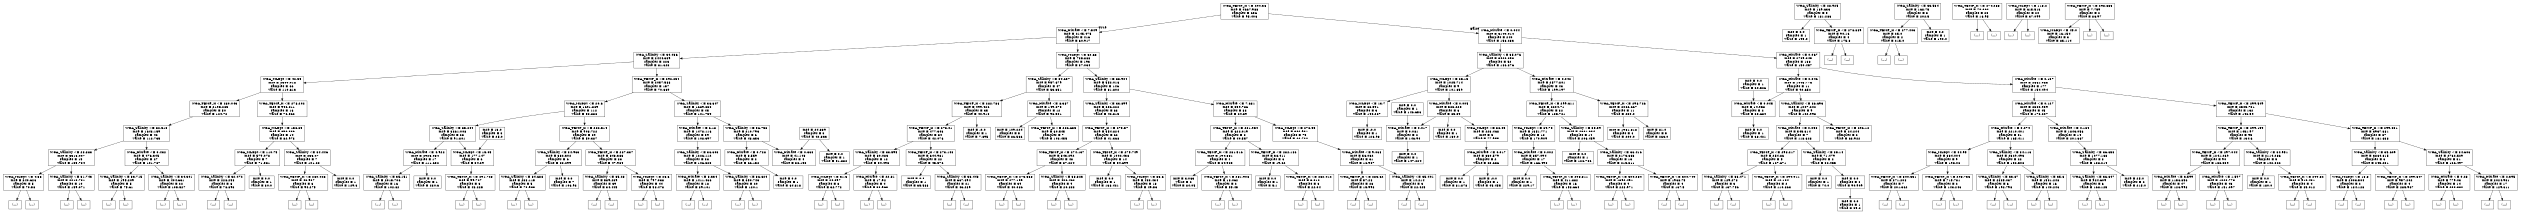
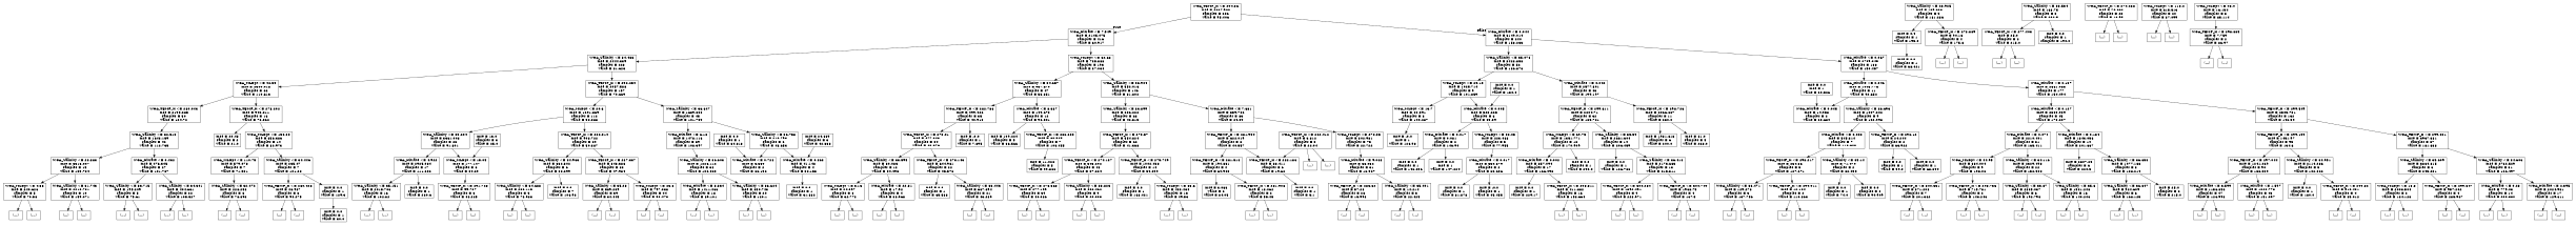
  digraph {
    node [shape=box]
    n1 [label="WOA_TEMP_K <= 294.36\nmse = 4667.988\nsamples = 656\nvalue = 95.406"]
    n2 [label="WOA_Nitrate <= 7.549\nmse = 2145.475\nsamples = 416\nvalue = 60.917"]
    n3 [label="WOA_Nitrate <= 0.044\nmse = 3149.014\nsamples = 240\nvalue = 158.233"]
    n4 [label="WOA_Salinity <= 34.486\nmse = 2444.339\nsamples = 223\nvalue = 81.623"]
    n5 [label="WOA_MLDpt <= 32.65\nmse = 735.888\nsamples = 193\nvalue = 37.034"]
    n6 [label="WOA_Salinity <= 35.076\nmse = 3428.858\nsamples = 52\nvalue = 186.876"]
    n7 [label="WOA_Nitrate <= 0.067\nmse = 2789.845\nsamples = 188\nvalue = 150.457"]
    n8 [label="WOA_MLDpt <= 42.55\nmse = 2309.918\nsamples = 66\nvalue = 110.613"]
    n9 [label="WOA_TEMP_K <= 292.254\nmse = 2057.588\nsamples = 157\nvalue = 70.669"]
    n10 [label="WOA_Salinity <= 34.657\nmse = 957.679\nsamples = 47\nvalue = 53.351"]
    n11 [label="WOA_Salinity <= 33.904\nmse = 552.016\nsamples = 146\nvalue = 31.802"]
    n12 [label="WOA_TEMP_K <= 280.043\nmse = 2195.285\nsamples = 50\nvalue = 124.72"]
    n13 [label="WOA_TEMP_K <= 278.202\nmse = 946.811\nsamples = 16\nvalue = 76.562"]
    n14 [label="WOA_MLDpt <= 20.6\nmse = 1691.869\nsamples = 112\nvalue = 58.888"]
    n15 [label="WOA_Salinity <= 36.647\nmse = 1689.838\nsamples = 45\nvalue = 101.759"]
    n16 [label="WOA_Salinity <= 32.513\nmse = 1643.159\nsamples = 42\nvalue = 112.735"]
+   n17 [label="mse = 20.48\nsamples = 2\nvalue = 21.0"]
    n18 [label="WOA_MLDpt <= 158.85\nmse = 656.386\nsamples = 14\nvalue = 82.973"]
    n19 [label="WOA_Salinity <= 23.883\nmse = 3316.007\nsamples = 15\nvalue = 135.784"]
    n20 [label="WOA_Nitrate <= 0.432\nmse = 476.345\nsamples = 27\nvalue = 101.787"]
    n21 [label="WOA_Salinity <= 28.925\nmse = 139.633\nsamples = 5\nvalue = 181.286"]
    n22 [label="mse = 0.4\nsamples = 1\nvalue = 195.0"]
    n23 [label="WOA_TEMP_K <= 278.889\nmse = 90.16\nsamples = 4\nvalue = 175.8"]
    n24 [label="WOA_Salinity <= 33.534\nmse = 168.75\nsamples = 3\nvalue = 202.5"]
    n25 [label="WOA_TEMP_K <= 277.403\nmse = 25.0\nsamples = 2\nvalue = 215.0"]
-   n26 [label="mse = 0.0\nsamples = 1\nvalue = 190.0"]
+   n26 [label="mse = 0.0\nsamples = 1\nsamples = 190.0"]
    n27 [label="(...)"]
    n28 [label="(...)"]
    n29 [label="(...)"]
    n30 [label="(...)"]
    n31 [label="WOA_MLDpt <= 4.35\nmse = 640.626\nsamples = 5\nvalue = 70.58"]
    n32 [label="WOA_Salinity <= 31.743\nmse = 2210.781\nsamples = 10\nvalue = 159.071"]
    n33 [label="WOA_Salinity <= 33.715\nmse = 195.209\nsamples = 5\nvalue = 75.61"]
    n34 [label="WOA_Salinity <= 34.301\nmse = 404.631\nsamples = 22\nvalue = 105.527"]
    n35 [label="(...)"]
    n36 [label="(...)"]
    n37 [label="(...)"]
    n38 [label="(...)"]
    n39 [label="(...)"]
    n40 [label="(...)"]
    n41 [label="(...)"]
    n42 [label="(...)"]
    n43 [label="WOA_MLDpt <= 110.75\nmse = 579.078\nsamples = 7\nvalue = 71.531"]
    n44 [label="WOA_Salinity <= 34.446\nmse = 235.47\nsamples = 7\nvalue = 101.28"]
    n45 [label="WOA_Salinity <= 32.472\nmse = 228.258\nsamples = 6\nvalue = 78.893"]
    n46 [label="mse = 0.0\nsamples = 1\nvalue = 30.0"]
    n47 [label="WOA_TEMP_K <= 280.425\nmse = 48.987\nsamples = 6\nvalue = 94.275"]
    n48 [label="mse = 0.0\nsamples = 1\nvalue = 129.3"]
    n49 [label="(...)"]
    n50 [label="(...)"]
    n51 [label="(...)"]
    n52 [label="(...)"]
    n53 [label="WOA_Salinity <= 35.204\nmse = 3361.008\nsamples = 23\nvalue = 91.801"]
    n54 [label="WOA_TEMP_K <= 282.514\nmse = 908.722\nsamples = 89\nvalue = 50.387"]
    n55 [label="WOA_Nitrate <= 6.18\nmse = 1478.116\nsamples = 39\nvalue = 108.397"]
    n56 [label="WOA_Salinity <= 36.758\nmse = 210.793\nsamples = 6\nvalue = 48.653"]
    n57 [label="WOA_Nitrate <= 4.922\nmse = 2925.084\nsamples = 17\nvalue = 111.632"]
    n58 [label="WOA_MLDpt <= 15.05\nmse = 177.147\nsamples = 6\nvalue = 34.29"]
    n59 [label="WOA_Salinity <= 34.963\nmse = 332.302\nsamples = 6\nvalue = 88.299"]
    n60 [label="WOA_TEMP_K <= 287.337\nmse = 848.386\nsamples = 83\nvalue = 47.984"]
    n61 [label="WOA_Salinity <= 35.151\nmse = 2015.706\nsamples = 16\nvalue = 102.82"]
    n62 [label="mse = 0.0\nsamples = 1\nvalue = 230.6"]
    n63 [label="WOA_TEMP_K <= 291.728\nmse = 99.727\nsamples = 3\nvalue = 48.225"]
    n64 [label="(...)"]
    n65 [label="(...)"]
    n66 [label="(...)"]
    n67 [label="(...)"]
    n68 [label="mse = 13.0\nsamples = 3\nvalue = 25.0"]
    n69 [label="WOA_Salinity <= 34.688\nmse = 238.115\nsamples = 5\nvalue = 78.983"]
    n70 [label="mse = 0.0\nsamples = 7\nvalue = 106.93"]
    n71 [label="WOA_Salinity <= 35.23\nmse = 589.239\nsamples = 39\nvalue = 34.445"]
    n72 [label="WOA_MLDpt <= 23.6\nmse = 797.038\nsamples = 44\nvalue = 58.478"]
    n73 [label="(...)"]
    n74 [label="(...)"]
    n75 [label="(...)"]
    n76 [label="(...)"]
    n77 [label="(...)"]
    n78 [label="(...)"]
    n79 [label="WOA_Salinity <= 36.603\nmse = 1226.112\nsamples = 38\nvalue = 106.323"]
    n80 [label="WOA_Nitrate <= 0.728\nmse = 3.559\nsamples = 2\nvalue = 66.152"]
    n81 [label="WOA_Nitrate <= 0.363\nmse = 41.148\nsamples = 4\nvalue = 38.153"]
    n82 [label="WOA_Nitrate <= 3.334\nmse = 1411.466\nsamples = 18\nvalue = 89.101"]
    n83 [label="WOA_Salinity <= 36.624\nmse = 650.743\nsamples = 20\nvalue = 120.1"]
    n84 [label="(...)"]
    n85 [label="(...)"]
    n86 [label="(...)"]
    n87 [label="(...)"]
    n88 [label="mse = 0.0\nsamples = 1\nvalue = 64.818"]
    n89 [label="mse = 0.0\nsamples = 1\nvalue = 31.882"]
    n90 [label="mse = 24.889\nsamples = 3\nvalue = 42.333"]
    n91 [label="WOA_TEMP_K <= 282.786\nmse = 499.426\nsamples = 35\nvalue = 40.918"]
    n92 [label="WOA_Nitrate <= 8.387\nmse = 149.673\nsamples = 12\nvalue = 96.501"]
    n93 [label="WOA_Salinity <= 33.899\nmse = 636.222\nsamples = 63\nvalue = 42.315"]
    n94 [label="WOA_Nitrate <= 7.681\nmse = 359.786\nsamples = 83\nvalue = 24.39"]
    n95 [label="WOA_TEMP_K <= 273.01\nmse = 477.343\nsamples = 34\nvalue = 42.076"]
    n96 [label="mse = -0.0\nsamples = 1\nvalue = 7.895"]
    n97 [label="mse = 109.224\nsamples = 5\nvalue = 86.566"]
    n98 [label="WOA_TEMP_K <= 286.635\nmse = 60.545\nsamples = 7\nvalue = 103.455"]
    n99 [label="WOA_Salinity <= 33.595\nmse = 30.083\nsamples = 12\nvalue = 34.493"]
    n100 [label="WOA_TEMP_K <= 273.143\nmse = 644.981\nsamples = 22\nvalue = 45.576"]
    n101 [label="WOA_MLDpt <= 31.5\nmse = 24.097\nsamples = 8\nvalue = 32.772"]
    n102 [label="WOA_Nitrate <= 22.31\nmse = 17.92\nsamples = 4\nvalue = 38.968"]
    n103 [label="mse = 0.8\nsamples = 1\nvalue = 65.588"]
    n104 [label="WOA_Salinity <= 33.443\nmse = 667.694\nsamples = 21\nvalue = 43.289"]
    n105 [label="(...)"]
    n106 [label="(...)"]
    n107 [label="(...)"]
    n108 [label="(...)"]
    n109 [label="(...)"]
    n110 [label="(...)"]
+   n111 [label="mse = 11.028\nsamples = 5\nvalue = 99.866"]
    n112 [label="WOA_TEMP_K <= 275.57\nmse = 554.824\nsamples = 62\nvalue = 41.368"]
    n113 [label="WOA_TEMP_K <= 281.954\nmse = 622.019\nsamples = 8\nvalue = 40.557"]
    n114 [label="WOA_MLDpt <= 278.55\nmse = 302.981\nsamples = 75\nvalue = 22.722"]
    n115 [label="WOA_TEMP_K <= 274.137\nmse = 343.292\nsamples = 48\nvalue = 37.224"]
    n116 [label="WOA_TEMP_K <= 275.749\nmse = 1002.438\nsamples = 14\nvalue = 54.699"]
    n117 [label="WOA_TEMP_K <= 273.563\nmse = 277.159\nsamples = 39\nvalue = 40.086"]
    n118 [label="WOA_Salinity <= 33.823\nmse = 406.462\nsamples = 9\nvalue = 20.833"]
    n119 [label="mse = 0.0\nsamples = 1\nvalue = 168.421"]
    n120 [label="WOA_MLDpt <= 83.6\nmse = 433.434\nsamples = 13\nvalue = 49.53"]
    n121 [label="(...)"]
    n122 [label="(...)"]
    n123 [label="(...)"]
    n124 [label="(...)"]
    n125 [label="(...)"]
    n126 [label="(...)"]
    n127 [label="WOA_TEMP_K <= 281.516\nmse = 194.831\nsamples = 4\nvalue = 64.983"]
    n128 [label="WOA_TEMP_K <= 282.186\nmse = 38.411\nsamples = 6\nvalue = 19.62"]
    n129 [label="WOA_Nitrate <= 9.068\nmse = 56.032\nsamples = 31\nvalue = 16.987"]
    n130 [label="mse = 3.063\nvalue = 2\nvalue = 84.05"]
    n131 [label="WOA_TEMP_K <= 281.908\nmse = 18.062\nsamples = 2\nvalue = 55.45"]
    n132 [label="mse = 0.0\nsamples = 1\nvalue = 5.1"]
    n133 [label="WOA_TEMP_K <= 282.412\nmse = 3.812\nsamples = 3\nvalue = 22.04"]
    n134 [label="(...)"]
    n135 [label="(...)"]
    n136 [label="(...)"]
    n137 [label="(...)"]
    n138 [label="WOA_TEMP_K <= 283.62\nmse = 57.28\nsamples = 28\nvalue = 15.998"]
    n139 [label="WOA_Salinity <= 35.401\nmse = 14.214\nsamples = 3\nvalue = 22.425"]
    n140 [label="WOA_TEMP_K <= 274.258\nmse = 70.662\nsamples = 23\nvalue = 16.95"]
    n141 [label="(...)"]
    n142 [label="(...)"]
    n143 [label="WOA_MLDpt <= 118.2\nmse = 615.513\nsamples = 20\nvalue = 37.099"]
    n144 [label="(...)"]
    n145 [label="(...)"]
    n146 [label="(...)"]
    n147 [label="(...)"]
    n148 [label="(...)"]
    n149 [label="(...)"]
    n150 [label="WOA_MLDpt <= 25.15\nmse = 1025.714\nsamples = 9\nvalue = 101.859"]
    n151 [label="WOA_Nitrate <= 0.042\nmse = 2577.801\nsamples = 43\nvalue = 199.197"]
    n152 [label="WOA_Nitrate <= 0.046\nmse = 1045.776\nsamples = 11\nvalue = 92.652"]
    n153 [label="WOA_Nitrate <= 0.137\nmse = 2661.965\nsamples = 177\nvalue = 154.494"]
    n154 [label="WOA_MLDpt <= 13.7\nmse = 88.591\nsamples = 3\nvalue = 140.287"]
    n155 [label="WOA_Nitrate <= 0.005\nmse = 523.225\nsamples = 6\nvalue = 85.39"]
    n156 [label="WOA_TEMP_K <= 299.611\nmse = 2204.71\nsamples = 32\nvalue = 185.721"]
    n157 [label="WOA_TEMP_K <= 298.726\nmse = 2066.667\nsamples = 11\nvalue = 230.0"]
-   n158 [label="mse = -0.0\nsamples = 1\nvalue = 126.98"]
+   n158 [label="mse = -0.0\nmse = 1\nvalue = 126.98"]
    n159 [label="WOA_Nitrate <= 0.017\nmse = 0.081\nsamples = 2\nvalue = 146.94"]
    n160 [label="mse = 0.0\nsamples = 1\nvalue = 130.0"]
-   n161 [label="WOA_MLDpt <= 38.05\nmse = 223.468\nmse = 5\nvalue = 77.955"]
+   n161 [label="WOA_MLDpt <= 38.05\nmse = 223.468\nsamples = 5\nvalue = 77.955"]
    n162 [label="mse = 0.0\nsamples = 1\nvalue = 146.656"]
-   n163 [label="mse = 0.0\nsamples = 1\nvalue = 147.224"]
+   n163 [label="mse = 0.0\nmse = 1\nvalue = 147.224"]
    n164 [label="WOA_Nitrate <= 0.017\nmse = 330.579\nsamples = 2\nvalue = 63.636"]
    n165 [label="mse = 0.0\nsamples = 1\nvalue = 81.878"]
    n166 [label="mse = -0.0\nsamples = 1\nvalue = 45.455"]
    n167 [label="WOA_MLDpt <= 45.0\nmse = 16.154\nsamples = 3\nvalue = 85.114"]
    n168 [label="WOA_TEMP_K <= 298.885\nmse = 7.759\nsamples = 2\nvalue = 86.97"]
    n169 [label="(...)"]
    n170 [label="(...)"]
    n171 [label="WOA_MLDpt <= 69.75\nmse = 1351.771\nsamples = 18\nvalue = 170.909"]
    n172 [label="WOA_Salinity <= 35.59\nmse = 2661.604\nsamples = 14\nvalue = 206.459"]
    n173 [label="mse = 1981.818\nsamples = 6\nvalue = 200.0"]
    n174 [label="mse = 81.0\nsamples = 5\nvalue = 263.0"]
    n175 [label="WOA_Nitrate <= 0.002\nmse = 857.094\nsamples = 17\nvalue = 166.498"]
+   n176 [label="mse = 0.0\nsamples = 1\nvalue = 290.0"]
    n177 [label="mse = 0.0\nsamples = 1\nvalue = 126.786"]
    n178 [label="WOA_Salinity <= 36.416\nmse = 2173.663\nsamples = 13\nvalue = 215.311"]
    n179 [label="mse = 0.0\nsamples = 1\nvalue = 229.17"]
    n180 [label="WOA_TEMP_K <= 298.811\nmse = 411.882\nsamples = 16\nvalue = 158.664"]
    n181 [label="(...)"]
    n182 [label="(...)"]
    n183 [label="WOA_TEMP_K <= 300.284\nmse = 1392.491\nsamples = 9\nvalue = 228.971"]
    n184 [label="WOA_TEMP_K <= 300.749\nmse = 1968.75\nsamples = 4\nvalue = 167.5"]
    n185 [label="(...)"]
    n186 [label="(...)"]
    n187 [label="(...)"]
    n188 [label="(...)"]
    n189 [label="WOA_Nitrate <= 0.045\nmse = 14.958\nsamples = 2\nvalue = 63.684"]
    n190 [label="WOA_Salinity <= 36.693\nmse = 1007.202\nsamples = 9\nvalue = 102.998"]
    n191 [label="WOA_Nitrate <= 0.127\nmse = 2380.939\nsamples = 45\nvalue = 178.207"]
    n192 [label="WOA_TEMP_K <= 299.549\nmse = 2505.731\nsamples = 132\nvalue = 146.59"]
    n193 [label="mse = 0.0\nsamples = 1\nvalue = 68.421"]
    n194 [label="WOA_Nitrate <= 0.058\nmse = 545.314\nsamples = 7\nvalue = 118.628"]
    n195 [label="WOA_TEMP_K <= 296.12\nmse = 24.244\nsamples = 2\nvalue = 63.922"]
-   n196 [label="mse = 0.0\nsamples = 1\nvalue = 60.526"]
+   n196 [label="mse = 0.0\nmse = 1\nvalue = 60.526"]
    n197 [label="WOA_TEMP_K <= 298.217\nmse = 254.86\nsamples = 5\nvalue = 127.671"]
    n198 [label="WOA_Salinity <= 35.14\nmse = 71.479\nsamples = 2\nvalue = 82.455"]
    n199 [label="mse = 0.0\nsamples = 1\nvalue = 59.0"]
+   n200 [label="mse = 0.0\nsamples = 1\nvalue = 68.844"]
    n201 [label="WOA_Salinity <= 36.471\nmse = 129.278\nsamples = 3\nvalue = 137.756"]
    n202 [label="WOA_TEMP_K <= 299.911\nmse = 12.134\nsamples = 2\nvalue = 110.863"]
    n203 [label="mse = 0.0\nsamples = 1\nvalue = 74.0"]
    n204 [label="mse = 0.0\nsamples = 6\nvalue = 90.909"]
    n205 [label="(...)"]
    n206 [label="(...)"]
    n207 [label="(...)"]
    n208 [label="(...)"]
    n209 [label="WOA_Nitrate <= 0.074\nmse = 2210.401\nsamples = 31\nvalue = 165.411"]
    n210 [label="WOA_Nitrate <= 0.134\nmse = 1843.056\nsamples = 14\nvalue = 201.667"]
    n211 [label="WOA_TEMP_K <= 299.159\nmse = 1451.97\nsamples = 95\nvalue = 134.6"]
    n212 [label="WOA_TEMP_K <= 299.831\nmse = 3937.381\nsamples = 37\nvalue = 181.638"]
    n213 [label="WOA_MLDpt <= 44.95\nmse = 834.004\nsamples = 9\nvalue = 193.06"]
    n214 [label="WOA_Salinity <= 34.116\nmse = 2329.493\nsamples = 22\nvalue = 152.508"]
+   n215 [label="mse = 2307.25\nsamples = 6\nvalue = 220.5"]
    n216 [label="WOA_Salinity <= 36.653\nmse = 1077.168\nsamples = 8\nvalue = 188.214"]
    n217 [label="WOA_TEMP_K <= 300.331\nmse = 371.208\nsamples = 7\nvalue = 201.362"]
    n218 [label="WOA_TEMP_K <= 298.735\nmse = 715.781\nsamples = 2\nvalue = 143.246"]
    n219 [label="WOA_Salinity <= 33.87\nmse = 2835.037\nsamples = 6\nvalue = 192.798"]
    n220 [label="WOA_Salinity <= 35.6\nmse = 1531.248\nsamples = 16\nvalue = 140.246"]
    n221 [label="(...)"]
    n222 [label="(...)"]
    n223 [label="(...)"]
    n224 [label="(...)"]
    n225 [label="(...)"]
    n226 [label="(...)"]
    n227 [label="(...)"]
    n228 [label="(...)"]
    n229 [label="WOA_Salinity <= 36.647\nmse = 924.609\nsamples = 6\nvalue = 168.125"]
    n230 [label="mse = 25.0\nsamples = 2\nvalue = 215.0"]
    n231 [label="(...)"]
    n232 [label="(...)"]
    n233 [label="WOA_TEMP_K <= 297.044\nmse = 1241.269\nsamples = 90\nvalue = 138.339"]
    n234 [label="WOA_Salinity <= 34.951\nmse = 2114.286\nsamples = 5\nvalue = 102.822"]
    n235 [label="WOA_Salinity <= 35.609\nmse = 3864.815\nsamples = 6\nvalue = 245.231"]
    n236 [label="WOA_Salinity <= 34.606\nmse = 2762.529\nsamples = 31\nvalue = 166.497"]
    n237 [label="WOA_Nitrate <= 3.599\nmse = 1156.856\nsamples = 47\nvalue = 126.998"]
    n238 [label="WOA_Nitrate <= 1.597\nmse = 1028.773\nsamples = 43\nvalue = 151.097"]
    n239 [label="mse = 0.0\nsamples = 1\nvalue = 180.0"]
    n240 [label="WOA_TEMP_K <= 299.32\nmse = 910.431\nsamples = 4\nvalue = 85.012"]
    n241 [label="(...)"]
    n242 [label="(...)"]
    n243 [label="(...)"]
    n244 [label="(...)"]
    n245 [label="(...)"]
    n246 [label="(...)"]
    n247 [label="WOA_MLDpt <= 18.3\nmse = 2003.504\nsamples = 2\nvalue = 184.128"]
    n248 [label="WOA_TEMP_K <= 299.647\nmse = 957.202\nsamples = 4\nvalue = 285.967"]
    n249 [label="WOA_Nitrate <= 0.23\nmse = 779.03\nsamples = 14\nvalue = 203.382"]
    n250 [label="WOA_Nitrate <= 2.395\nmse = 2024.931\nsamples = 17\nvalue = 129.611"]
    n251 [label="(...)"]
    n252 [label="(...)"]
    n253 [label="(...)"]
    n254 [label="(...)"]
    n255 [label="(...)"]
    n256 [label="(...)"]
    n257 [label="(...)"]
    n258 [label="(...)"]
    n1 -> n2 [headlabel=True labelangle=45 labeldistance=2.5]
    n1 -> n3 [headlabel=False labelangle=-45 labeldistance=2.5]
    n2 -> n4
    n2 -> n5
    n3 -> n6
    n3 -> n7
    n4 -> n8
    n4 -> n9
    n5 -> n10
    n5 -> n11
    n6 -> n150
    n6 -> n151
    n7 -> n152
    n7 -> n153
    n8 -> n12
    n8 -> n13
    n9 -> n14
    n9 -> n15
    n10 -> n91
    n10 -> n92
    n11 -> n93
    n11 -> n94
    n12 -> n16
+   n13 -> n17
    n13 -> n18
    n14 -> n53
    n14 -> n54
    n15 -> n55
    n15 -> n56
    n16 -> n19
    n16 -> n20
    n18 -> n43
    n18 -> n44
    n19 -> n31
    n19 -> n32
    n20 -> n33
    n20 -> n34
    n21 -> n22
    n21 -> n23
    n23 -> n27
    n23 -> n28
    n24 -> n25
    n24 -> n26
    n25 -> n29
    n25 -> n30
    n31 -> n35
    n31 -> n36
    n32 -> n37
    n32 -> n38
    n33 -> n39
    n33 -> n40
    n34 -> n41
    n34 -> n42
    n43 -> n45
-   n43 -> n46
+   n48 -> n46
    n44 -> n47
    n44 -> n48
    n45 -> n49
    n45 -> n50
    n47 -> n51
    n47 -> n52
    n53 -> n57
    n53 -> n58
    n54 -> n59
    n54 -> n60
    n55 -> n79
    n56 -> n80
    n56 -> n81
    n57 -> n61
    n57 -> n62
    n58 -> n63
    n59 -> n69
    n59 -> n70
    n60 -> n71
    n60 -> n72
    n61 -> n64
    n61 -> n65
    n63 -> n66
    n63 -> n67
    n68 -> n58
    n69 -> n73
    n69 -> n74
    n71 -> n75
    n71 -> n76
    n72 -> n77
    n72 -> n78
    n79 -> n82
    n79 -> n83
-   n80 -> n88
-   n90 -> n89
+   n88 -> n80
+   n81 -> n89
    n82 -> n84
    n82 -> n85
    n83 -> n86
    n83 -> n87
    n90 -> n81
    n91 -> n95
    n91 -> n96
    n92 -> n97
    n92 -> n98
    n93 -> n112
    n94 -> n113
    n94 -> n114
    n95 -> n99
    n95 -> n100
+   n98 -> n111
    n99 -> n101
    n99 -> n102
    n100 -> n103
    n100 -> n104
    n101 -> n105
    n101 -> n106
    n102 -> n107
    n102 -> n108
    n104 -> n109
    n104 -> n110
    n112 -> n115
    n112 -> n116
    n113 -> n127
    n113 -> n128
    n114 -> n129
    n115 -> n117
    n115 -> n118
    n116 -> n119
    n116 -> n120
    n117 -> n121
    n117 -> n122
    n118 -> n123
    n118 -> n124
    n120 -> n125
    n120 -> n126
    n127 -> n130
    n127 -> n131
    n128 -> n132
-   n128 -> n133
+   n133 -> n128
    n129 -> n138
    n129 -> n139
    n131 -> n134
    n131 -> n135
    n133 -> n136
    n133 -> n137
    n138 -> n146
    n138 -> n147
    n139 -> n148
    n139 -> n149
    n140 -> n141
    n140 -> n142
    n143 -> n144
    n143 -> n145
    n150 -> n154
    n150 -> n155
    n151 -> n156
    n151 -> n157
    n152 -> n189
    n152 -> n190
    n153 -> n191
    n153 -> n192
    n154 -> n158
    n155 -> n159
-   n155 -> n160
+   n160 -> n155
    n155 -> n161
    n156 -> n171
    n156 -> n172
    n157 -> n173
    n157 -> n174
-   n162 -> n159
+   n159 -> n162
    n159 -> n163
    n161 -> n164
    n164 -> n165
    n164 -> n166
-   n168 -> n167
+   n167 -> n168
    n168 -> n169
    n168 -> n170
    n171 -> n175
+   n171 -> n176
    n172 -> n177
    n172 -> n178
    n175 -> n179
    n175 -> n180
    n178 -> n183
    n178 -> n184
    n180 -> n181
    n180 -> n182
    n183 -> n185
    n183 -> n186
    n184 -> n187
    n184 -> n188
-   n189 -> n193
+   n22 -> n193
    n190 -> n194
    n190 -> n195
    n191 -> n209
    n191 -> n210
    n192 -> n211
    n192 -> n212
    n194 -> n197
    n194 -> n198
-   n204 -> n199
+   n195 -> n199
+   n195 -> n200
    n196 -> n189
    n197 -> n201
    n197 -> n202
    n198 -> n203
    n198 -> n204
    n201 -> n205
    n201 -> n206
    n202 -> n207
    n202 -> n208
    n209 -> n213
    n209 -> n214
+   n210 -> n215
    n210 -> n216
    n211 -> n233
    n211 -> n234
    n212 -> n235
    n212 -> n236
    n213 -> n217
    n213 -> n218
    n214 -> n219
    n214 -> n220
    n216 -> n229
    n216 -> n230
    n217 -> n221
    n217 -> n222
    n218 -> n223
    n218 -> n224
    n219 -> n225
    n219 -> n226
    n220 -> n227
    n220 -> n228
    n229 -> n231
    n229 -> n232
    n233 -> n237
    n233 -> n238
    n234 -> n239
    n234 -> n240
    n235 -> n247
    n235 -> n248
    n236 -> n249
    n236 -> n250
    n237 -> n241
    n237 -> n242
    n238 -> n243
    n238 -> n244
    n240 -> n245
    n240 -> n246
    n247 -> n251
    n247 -> n252
    n248 -> n253
    n248 -> n254
    n249 -> n255
    n249 -> n256
    n250 -> n257
    n250 -> n258
  }
